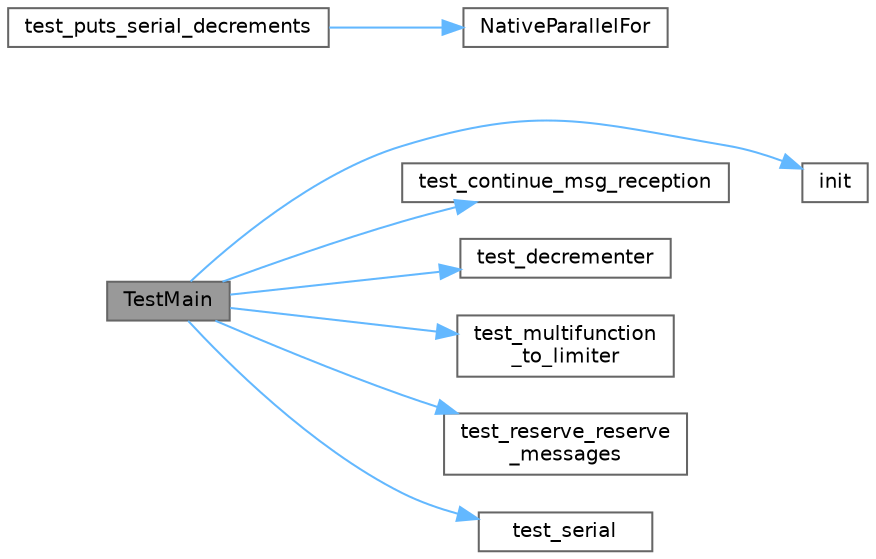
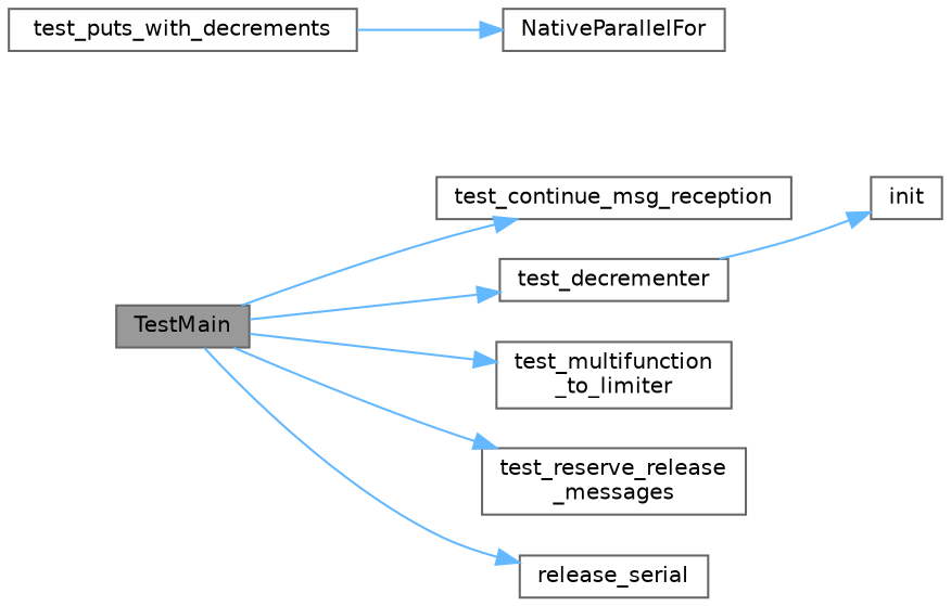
  digraph {
    rankdir=LR
    node [color=grey40 fillcolor=white fontname=Helvetica fontsize=10 shape=box style=filled]
    edge [color=steelblue1 fontname=Helvetica fontsize=10 labelfontname=Helvetica labelfontsize=10 style=solid]
    n1 [color=gray40 fillcolor=grey60 fontcolor=black height=0.2 label=TestMain width=0.4]
    n2 [height=0.2 label=init width=0.4]
    n3 [height=0.2 label=test_continue_msg_reception width=0.4]
    n4 [height=0.2 label=test_decrementer width=0.4]
    n5 [height=0.2 label="test_multifunction\l_to_limiter" width=0.4]
-   n6 [height=0.2 label="test_reserve_reserve\l_messages" width=0.4]
-   n7 [height=0.2 label=test_serial width=0.4]
+   n6 [height=0.2 label="test_reserve_release\l_messages" width=0.4]
+   n7 [height=0.2 label=release_serial width=0.4]
    n8 [height=0.2 label=NativeParallelFor width=0.4]
-   n9 [height=0.2 label=test_puts_serial_decrements width=0.4]
-   n1 -> n2
+   n9 [height=0.2 label=test_puts_with_decrements width=0.4]
+   n4 -> n2
    n1 -> n3
    n1 -> n4
    n1 -> n5
    n1 -> n6
    n1 -> n7
    n9 -> n8
  }
